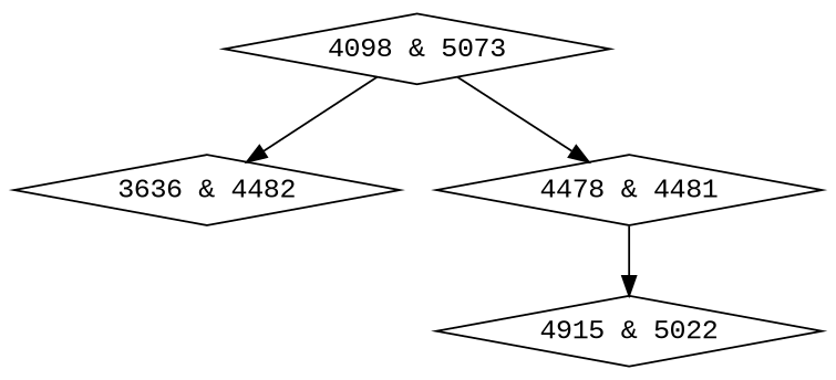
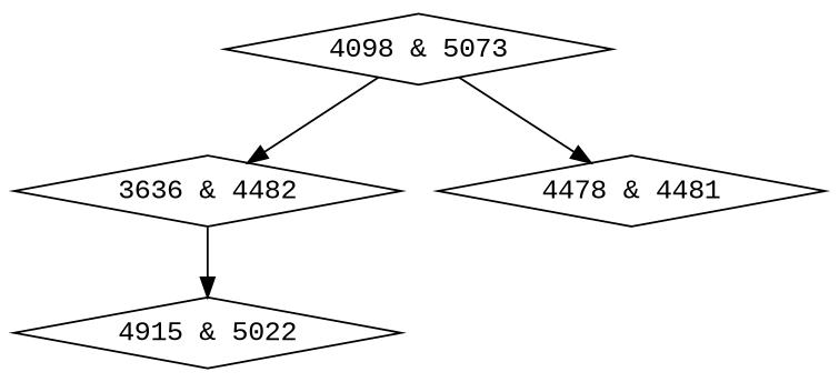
  digraph {
    fontname="Liberation Mono"
    node [fontname="Liberation Mono" shape=diamond]
    edge [fontname="Liberation Mono"]
    n1 [label="3636 & 4482"]
    n2 [label="4915 & 5022"]
    n3 [label="4478 & 4481"]
    n4 [label="4098 & 5073"]
-   n3 -> n2
+   n1 -> n2
    n4 -> n1
    n4 -> n3
  }
